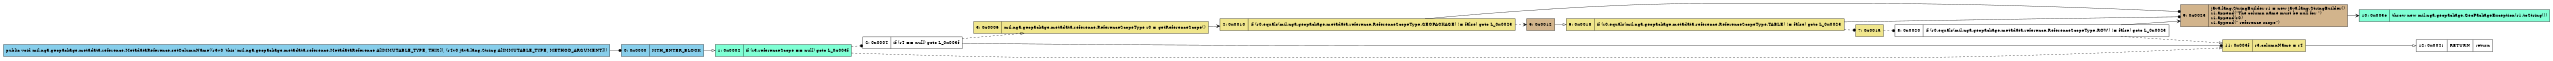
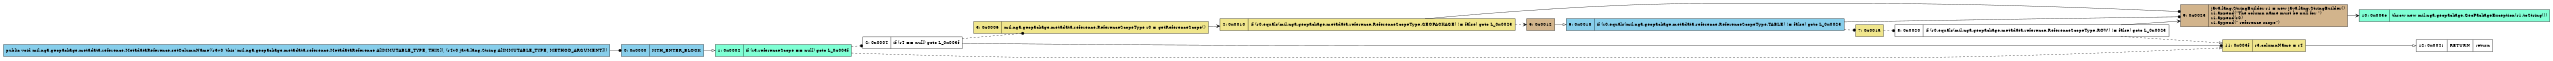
  digraph {
    rankdir=LR
    node [fillcolor=khaki shape=record style=filled]
    edge [arrowhead=dot]
    n1 [fillcolor=skyblue label="{0\:\ 0x0000|MTH_ENTER_BLOCK\l}"]
    n2 [fillcolor=aquamarine label="{1\:\ 0x0002|if (r3.referenceScope == null) goto L_0x003f\l}"]
    n3 [fillcolor=white label="{2\:\ 0x0004|if (r4 == null) goto L_0x003f\l}"]
    n4 [label="{11\:\ 0x003f|r3.columnName = r4\l}"]
    n5 [label="{3\:\ 0x0006|mil.nga.geopackage.metadata.reference.ReferenceScopeType r0 = getReferenceScope()\l}"]
    n6 [fillcolor=white label="{12\:\ 0x0041|RETURN\l|return\l}"]
    n7 [label="{4\:\ 0x0010|if (r0.equals(mil.nga.geopackage.metadata.reference.ReferenceScopeType.GEOPACKAGE) != false) goto L_0x0023\l}"]
    n8 [fillcolor=tan label="{5\:\ 0x0012}"]
    n9 [fillcolor=tan label="{9\:\ 0x0023|java.lang.StringBuilder r1 = new java.lang.StringBuilder()\lr1.append(\"The column name must be null for \")\lr1.append(r0)\lr1.append(\" reference scope\")\l}"]
-   n10 [label="{6\:\ 0x0018|if (r0.equals(mil.nga.geopackage.metadata.reference.ReferenceScopeType.TABLE) != false) goto L_0x0023\l}"]
+   n10 [fillcolor=skyblue label="{6\:\ 0x0018|if (r0.equals(mil.nga.geopackage.metadata.reference.ReferenceScopeType.TABLE) != false) goto L_0x0023\l}"]
    n11 [fillcolor=aquamarine label="{10\:\ 0x003e|throw new mil.nga.geopackage.GeoPackageException(r1.toString())\l}"]
    n12 [label="{7\:\ 0x001a}"]
    n13 [fillcolor=white label="{8\:\ 0x0020|if (r0.equals(mil.nga.geopackage.metadata.reference.ReferenceScopeType.ROW) != false) goto L_0x0023\l}"]
    n14 [fillcolor=skyblue label="{public void mil.nga.geopackage.metadata.reference.MetadataReference.setColumnName((r3v0 'this' mil.nga.geopackage.metadata.reference.MetadataReference A[IMMUTABLE_TYPE, THIS]), (r4v0 java.lang.String A[IMMUTABLE_TYPE, METHOD_ARGUMENT])) }"]
    n1 -> n2 [arrowhead=onormal]
    n2 -> n3 [style=dashed]
    n2 -> n4 [arrowhead=onormal style=dashed]
    n3 -> n4
-   n3 -> n5 [arrowhead=onormal style=dashed]
+   n3 -> n5 [style=dashed]
    n4 -> n6 [arrowhead=onormal]
    n5 -> n7 [arrowhead=vee]
    n7 -> n8 [arrowhead=vee style=dashed]
    n7 -> n9
    n8 -> n10 [arrowhead=onormal]
    n9 -> n11 [arrowhead=vee]
    n10 -> n9
    n10 -> n12 [style=dashed]
    n12 -> n13 [style=dashed]
    n13 -> n4 [arrowhead=onormal style=dashed]
    n13 -> n9 [arrowhead=vee]
    n14 -> n1
  }
